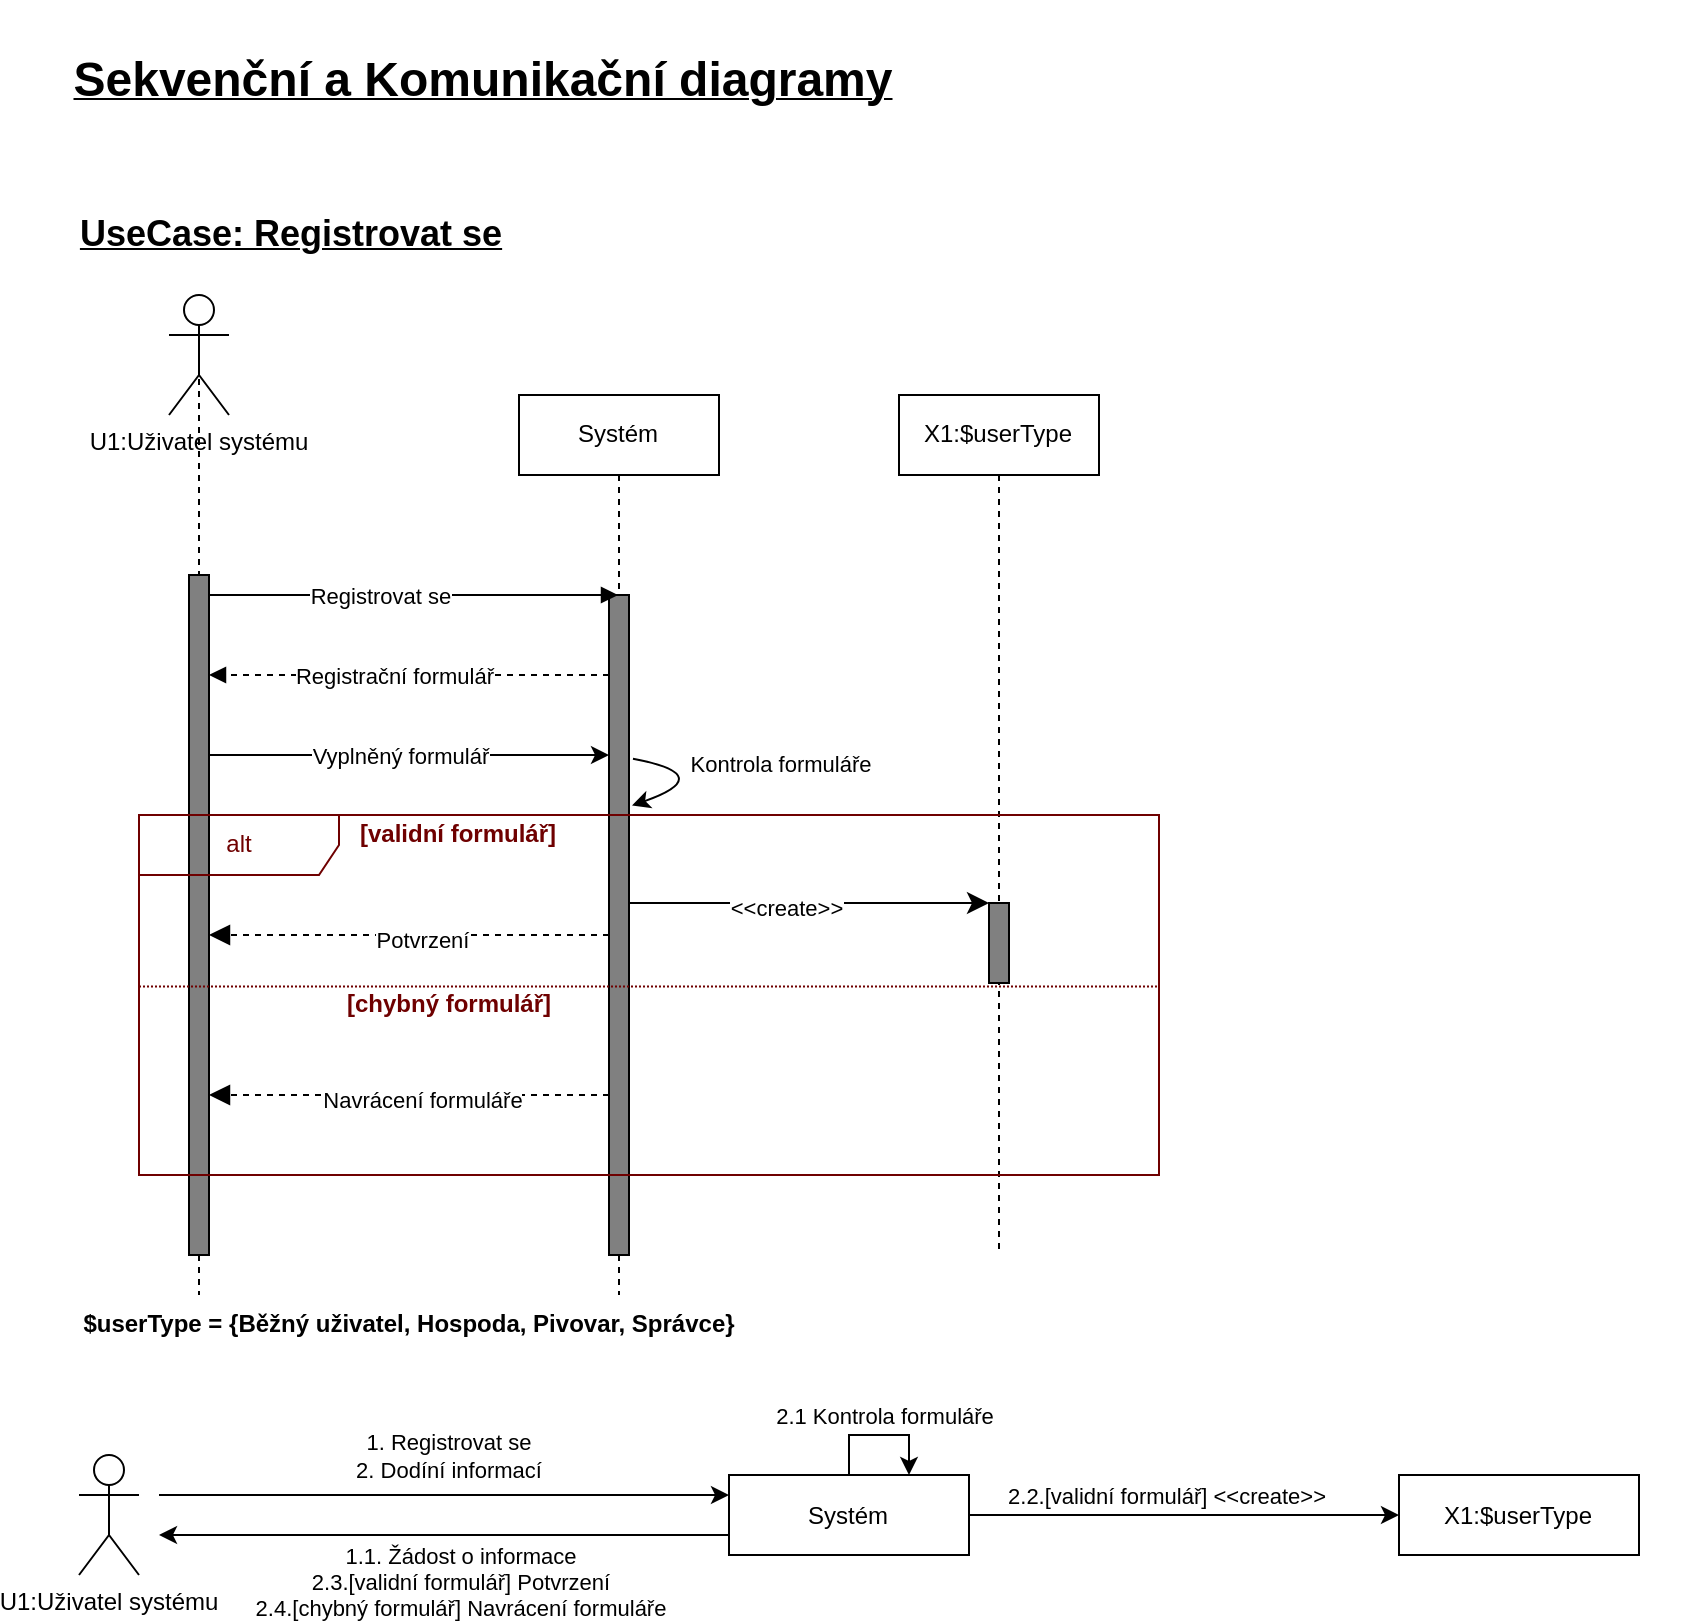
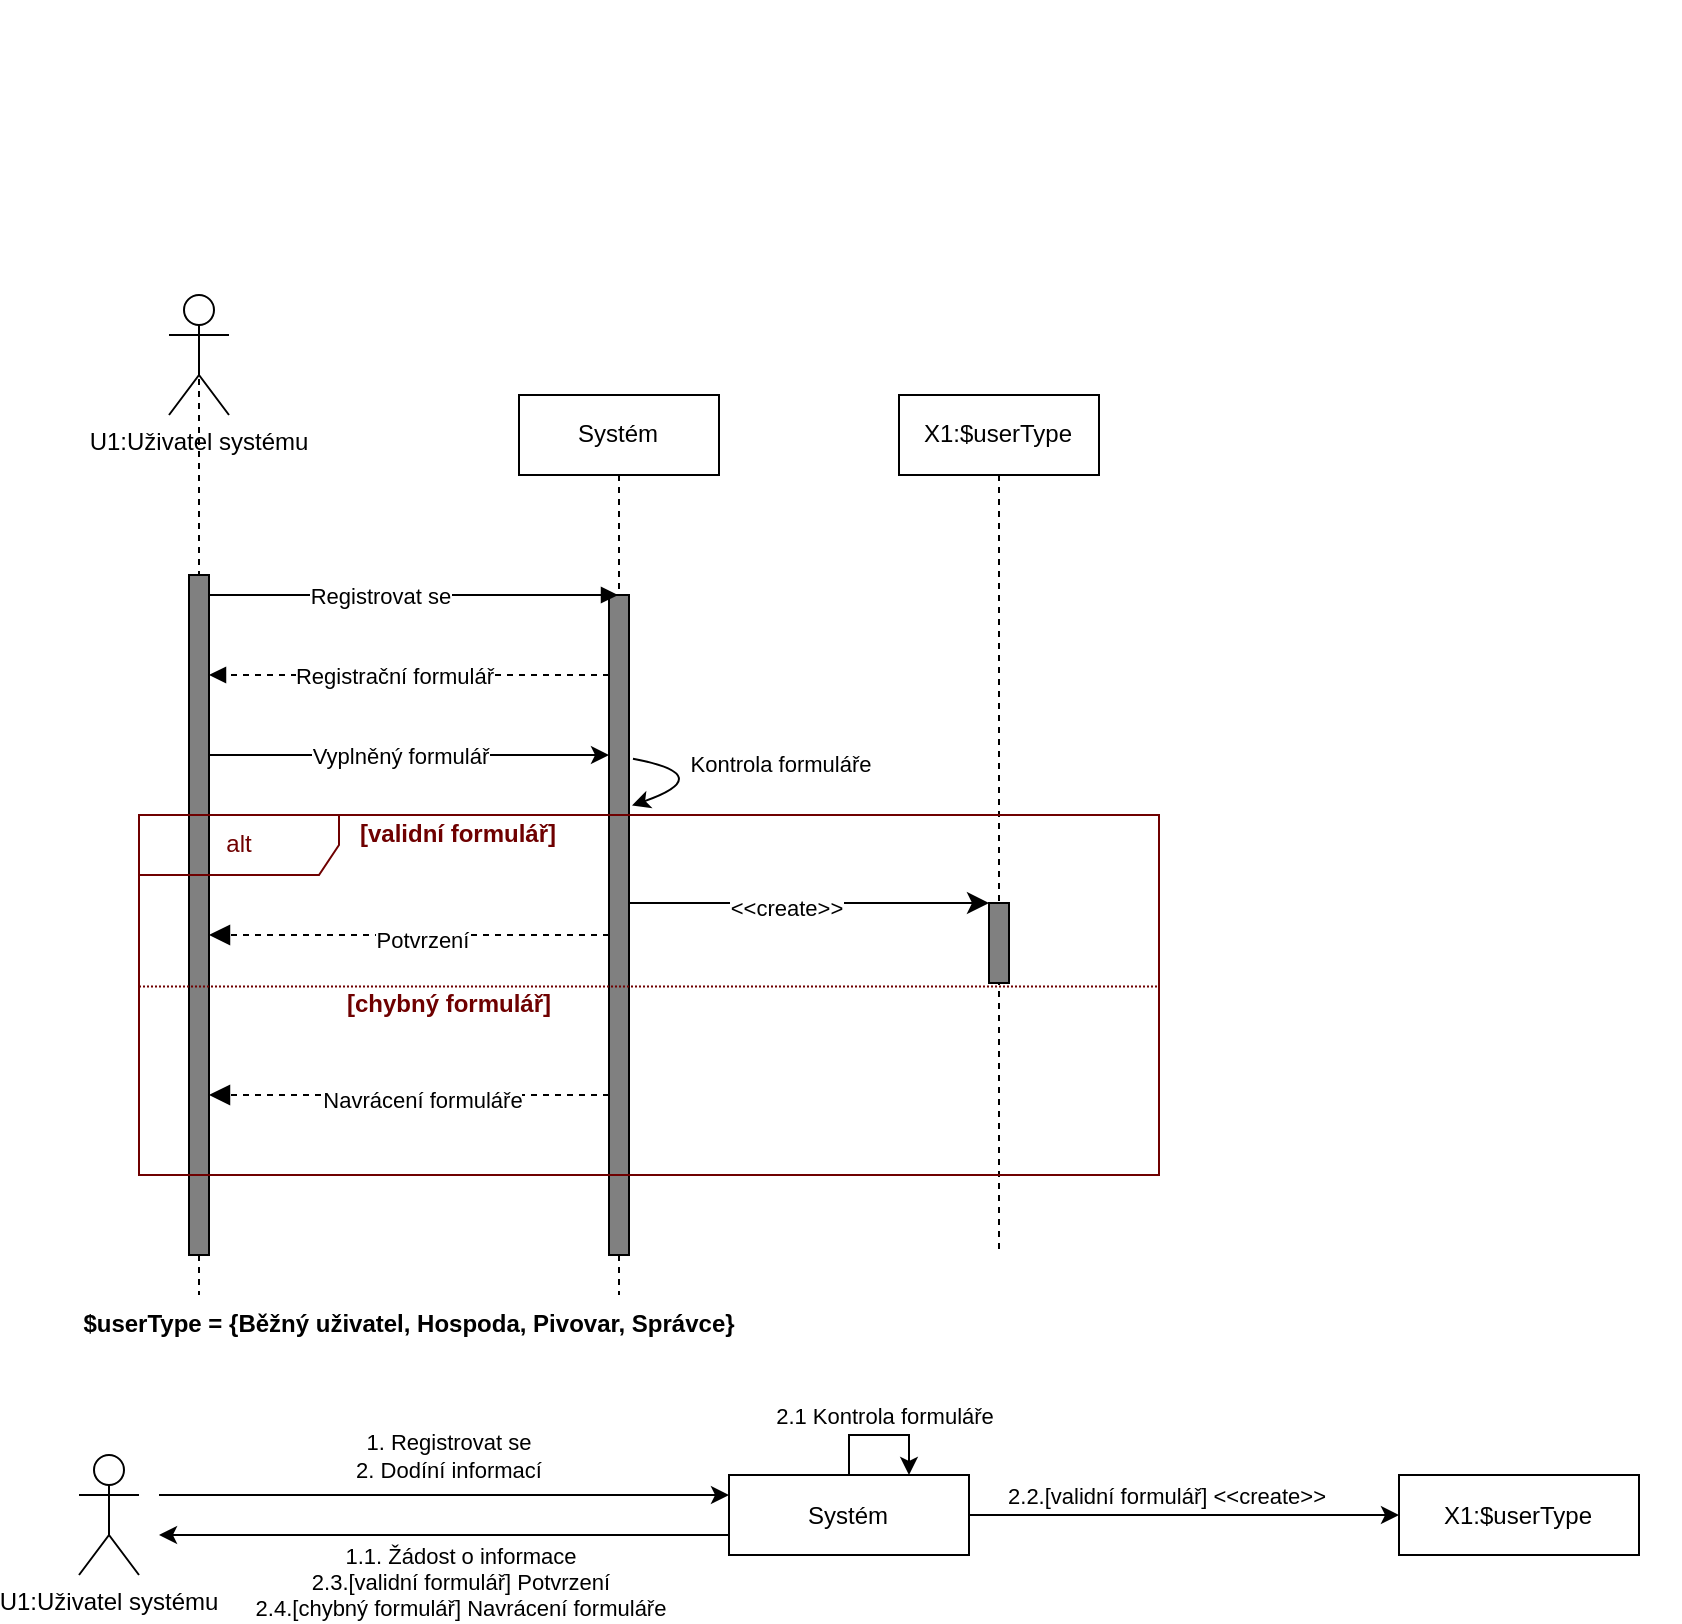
  <mxCell id="0" />
  <mxCell id="1" parent="0" />
  <mxCell id="2" value="Systém" style="shape=umlLifeline;perimeter=lifelinePerimeter;whiteSpace=wrap;html=1;container=1;collapsible=0;recursiveResize=0;outlineConnect=0;" parent="1" vertex="1"><mxGeometry x="255" y="197" width="100" height="450" as="geometry" /></mxCell>
  <mxCell id="3" value="" style="html=1;points=[];perimeter=orthogonalPerimeter;fillColor=#808080;" parent="2" vertex="1"><mxGeometry x="45" y="100" width="10" height="330" as="geometry" /></mxCell>
  <mxCell id="4" style="edgeStyle=none;curved=1;html=1;exitX=1.152;exitY=0.319;exitDx=0;exitDy=0;exitPerimeter=0;fontColor=#FFFFFF;startArrow=classic;startFill=1;endArrow=none;endFill=0;entryX=1.198;entryY=0.248;entryDx=0;entryDy=0;entryPerimeter=0;" parent="2" source="3" target="3" edge="1"><mxGeometry relative="1" as="geometry"><mxPoint x="-80" y="-30.207" as="targetPoint" /><Array as="points"><mxPoint x="100" y="190" /></Array></mxGeometry></mxCell>
  <mxCell id="5" value="&lt;font style=&quot;background-color: rgb(255, 255, 255);&quot; color=&quot;#000000&quot;&gt;Kontrola formuláře&lt;/font&gt;" style="edgeLabel;html=1;align=center;verticalAlign=middle;resizable=0;points=[];fontColor=#FFFFFF;" parent="4" connectable="0" vertex="1"><mxGeometry x="0.734" relative="1" as="geometry"><mxPoint x="62" as="offset" /></mxGeometry></mxCell>
  <mxCell id="6" style="edgeStyle=none;html=1;exitX=0.5;exitY=0.5;exitDx=0;exitDy=0;exitPerimeter=0;dashed=1;dashPattern=8 8;endArrow=none;endFill=0;startArrow=none;" parent="1" edge="1"><mxGeometry relative="1" as="geometry"><mxPoint x="95" y="587" as="targetPoint" /><mxPoint x="95" y="587" as="sourcePoint" /></mxGeometry></mxCell>
  <mxCell id="7" style="edgeStyle=none;html=1;endArrow=classic;endFill=1;" parent="1" source="11" target="3" edge="1"><mxGeometry relative="1" as="geometry"><mxPoint x="225" y="157" as="targetPoint" /><Array as="points"><mxPoint x="205" y="377" /></Array></mxGeometry></mxCell>
  <mxCell id="8" value="Vyplněný formulář" style="edgeLabel;html=1;align=center;verticalAlign=middle;resizable=0;points=[];" parent="7" vertex="1" connectable="0"><mxGeometry x="0.14" y="-1" relative="1" as="geometry"><mxPoint x="-19" y="-1" as="offset" /></mxGeometry></mxCell>
  <mxCell id="9" value="U1:Uživatel systému" style="shape=umlActor;verticalLabelPosition=bottom;verticalAlign=top;html=1;" parent="1" vertex="1"><mxGeometry x="80" y="147" width="30" height="60" as="geometry" /></mxCell>
  <mxCell id="10" value="" style="edgeStyle=none;html=1;exitX=0.5;exitY=0.5;exitDx=0;exitDy=0;exitPerimeter=0;dashed=1;endArrow=none;endFill=0;" parent="1" source="9" target="11" edge="1"><mxGeometry relative="1" as="geometry"><mxPoint x="95" y="457" as="targetPoint" /><mxPoint x="95" y="177" as="sourcePoint" /></mxGeometry></mxCell>
  <mxCell id="11" value="" style="html=1;points=[];perimeter=orthogonalPerimeter;fillColor=#808080;" parent="1" vertex="1"><mxGeometry x="90" y="287" width="10" height="340" as="geometry" /></mxCell>
  <mxCell id="12" value="" style="html=1;verticalAlign=bottom;labelBackgroundColor=none;endArrow=block;endFill=1;" parent="1" source="11" target="2" edge="1"><mxGeometry width="160" relative="1" as="geometry"><mxPoint x="115" y="297" as="sourcePoint" /><mxPoint x="275" y="297" as="targetPoint" /><Array as="points"><mxPoint x="175" y="297" /></Array></mxGeometry></mxCell>
  <mxCell id="13" value="Registrovat se" style="edgeLabel;html=1;align=center;verticalAlign=middle;resizable=0;points=[];" parent="12" vertex="1" connectable="0"><mxGeometry x="-0.167" relative="1" as="geometry"><mxPoint as="offset" /></mxGeometry></mxCell>
  <mxCell id="14" value="" style="html=1;verticalAlign=bottom;labelBackgroundColor=none;endArrow=block;endFill=1;dashed=1;" parent="1" source="3" target="11" edge="1"><mxGeometry width="160" relative="1" as="geometry"><mxPoint x="205" y="507" as="sourcePoint" /><mxPoint x="365" y="507" as="targetPoint" /><Array as="points"><mxPoint x="195" y="337" /></Array></mxGeometry></mxCell>
  <mxCell id="15" value="Registrační formulář" style="edgeLabel;html=1;align=center;verticalAlign=middle;resizable=0;points=[];" parent="14" vertex="1" connectable="0"><mxGeometry x="0.231" y="-1" relative="1" as="geometry"><mxPoint x="15" y="1" as="offset" /></mxGeometry></mxCell>
  <mxCell id="16" value="&lt;span style=&quot;&quot;&gt;X1:$userType&lt;/span&gt;" style="shape=umlLifeline;perimeter=lifelinePerimeter;whiteSpace=wrap;html=1;container=1;collapsible=0;recursiveResize=0;outlineConnect=0;" parent="1" vertex="1"><mxGeometry x="445" y="197" width="100" height="430" as="geometry" /></mxCell>
  <mxCell id="17" value="" style="html=1;points=[];perimeter=orthogonalPerimeter;fillColor=#808080;" parent="16" vertex="1"><mxGeometry x="45" y="254" width="10" height="40" as="geometry" /></mxCell>
  <mxCell id="18" value="" style="endArrow=classic;startArrow=none;endFill=1;startFill=0;endSize=8;html=1;verticalAlign=bottom;labelBackgroundColor=none;" parent="1" edge="1"><mxGeometry width="160" relative="1" as="geometry"><mxPoint x="310" y="451" as="sourcePoint" /><mxPoint x="490" y="451" as="targetPoint" /><Array as="points"><mxPoint x="395" y="451" /></Array></mxGeometry></mxCell>
  <mxCell id="19" value="&amp;lt;&amp;lt;create&amp;gt;&amp;gt;" style="edgeLabel;html=1;align=center;verticalAlign=middle;resizable=0;points=[];" parent="18" vertex="1" connectable="0"><mxGeometry x="-0.128" y="-2" relative="1" as="geometry"><mxPoint as="offset" /></mxGeometry></mxCell>
  <mxCell id="20" value="" style="endArrow=block;startArrow=none;endFill=1;startFill=0;endSize=8;html=1;verticalAlign=bottom;dashed=1;labelBackgroundColor=none;" parent="1" source="3" target="11" edge="1"><mxGeometry width="160" relative="1" as="geometry"><mxPoint x="145" y="557" as="sourcePoint" /><mxPoint x="305" y="557" as="targetPoint" /><Array as="points"><mxPoint x="195" y="467" /></Array></mxGeometry></mxCell>
  <mxCell id="21" value="Potvrzení" style="edgeLabel;html=1;align=center;verticalAlign=middle;resizable=0;points=[];" parent="20" vertex="1" connectable="0"><mxGeometry x="0.134" y="2" relative="1" as="geometry"><mxPoint x="19" as="offset" /></mxGeometry></mxCell>
  <mxCell id="22" value="" style="edgeStyle=none;html=1;dashed=1;endArrow=none;endFill=0;startArrow=none;" parent="1" source="11" edge="1"><mxGeometry relative="1" as="geometry"><mxPoint x="95" y="647" as="targetPoint" /><mxPoint x="95" y="382" as="sourcePoint" /></mxGeometry></mxCell>
  <mxCell id="23" style="edgeStyle=none;html=1;exitX=1;exitY=0.5;exitDx=0;exitDy=0;startArrow=none;startFill=0;endArrow=classic;endFill=1;" parent="1" source="26" target="27" edge="1"><mxGeometry relative="1" as="geometry" /></mxCell>
  <mxCell id="24" value="2.2.[validní formulář] &amp;lt;&amp;lt;create&amp;gt;&amp;gt;" style="edgeLabel;html=1;align=center;verticalAlign=middle;resizable=0;points=[];" parent="23" vertex="1" connectable="0"><mxGeometry x="-0.351" y="-1" relative="1" as="geometry"><mxPoint x="28" y="-11" as="offset" /></mxGeometry></mxCell>
  <mxCell id="25" style="edgeStyle=orthogonalEdgeStyle;rounded=0;orthogonalLoop=1;jettySize=auto;html=1;exitX=0;exitY=0.75;exitDx=0;exitDy=0;" parent="1" source="26" edge="1"><mxGeometry relative="1" as="geometry"><mxPoint x="75" y="767" as="targetPoint" /></mxGeometry></mxCell>
  <mxCell id="26" value="Systém" style="fontStyle=0;" parent="1" vertex="1"><mxGeometry x="360" y="737" width="120" height="40" as="geometry" /></mxCell>
  <mxCell id="27" value="X1:$userType" style="fontStyle=0;" parent="1" vertex="1"><mxGeometry x="695" y="737" width="120" height="40" as="geometry" /></mxCell>
  <mxCell id="28" style="edgeStyle=none;html=1;entryX=0;entryY=0.25;entryDx=0;entryDy=0;" parent="1" target="26" edge="1"><mxGeometry relative="1" as="geometry"><mxPoint x="75" y="747" as="sourcePoint" /><Array as="points" /></mxGeometry></mxCell>
  <mxCell id="29" value="1.1. Žádost o informace&lt;br&gt;2.3.[validní formulář] Potvrzení&lt;br&gt;2.4.[chybný formulář] Navrácení formuláře" style="edgeLabel;html=1;align=center;verticalAlign=middle;resizable=0;points=[];" parent="28" vertex="1" connectable="0"><mxGeometry x="-0.109" y="1" relative="1" as="geometry"><mxPoint x="23" y="44" as="offset" /></mxGeometry></mxCell>
  <mxCell id="30" value="1. Registrovat se&lt;br&gt;2. Dodíní informací" style="edgeLabel;html=1;align=center;verticalAlign=middle;resizable=0;points=[];" parent="28" vertex="1" connectable="0"><mxGeometry x="0.058" relative="1" as="geometry"><mxPoint x="-7" y="-20" as="offset" /></mxGeometry></mxCell>
  <mxCell id="31" value="U1:Uživatel systému" style="shape=umlActor;verticalLabelPosition=bottom;verticalAlign=top;html=1;" parent="1" vertex="1"><mxGeometry x="35" y="727" width="30" height="60" as="geometry" /></mxCell>
  <mxCell id="32" value="" style="endArrow=block;startArrow=none;endFill=1;startFill=0;endSize=8;html=1;verticalAlign=bottom;dashed=1;labelBackgroundColor=none;" parent="1" source="3" target="11" edge="1"><mxGeometry width="160" relative="1" as="geometry"><mxPoint x="310" y="467" as="sourcePoint" /><mxPoint x="110" y="467" as="targetPoint" /><Array as="points"><mxPoint x="195" y="547" /></Array></mxGeometry></mxCell>
  <mxCell id="33" value="Navrácení formuláře" style="edgeLabel;html=1;align=center;verticalAlign=middle;resizable=0;points=[];" parent="32" connectable="0" vertex="1"><mxGeometry x="0.134" y="2" relative="1" as="geometry"><mxPoint x="19" as="offset" /></mxGeometry></mxCell>
  <mxCell id="34" value="&lt;font color=&quot;#6f0000&quot;&gt;alt&lt;/font&gt;" style="shape=umlFrame;tabWidth=110;tabHeight=30;tabPosition=left;html=1;boundedLbl=1;labelInHeader=1;width=100;height=30;fillColor=none;fontColor=#ffffff;strokeColor=#6F0000;swimlaneFillColor=none;" parent="1" vertex="1"><mxGeometry x="65" y="407" width="510" height="180" as="geometry" /></mxCell>
  <mxCell id="35" value="[validní formulář]" style="text;fontStyle=1;fontColor=#6F0000;" parent="34" vertex="1"><mxGeometry width="100" height="20" relative="1" as="geometry"><mxPoint x="109" y="-4" as="offset" /></mxGeometry></mxCell>
  <mxCell id="36" value="" style="line;strokeWidth=1;dashed=1;labelPosition=center;verticalLabelPosition=bottom;align=left;verticalAlign=top;spacingLeft=20;spacingTop=15;dashPattern=1 1;fillColor=#60a917;fontColor=#ffffff;strokeColor=#6F0000;" parent="34" vertex="1"><mxGeometry y="51.43" width="510" height="68.57" as="geometry" /></mxCell>
  <mxCell id="37" value="&lt;b&gt;&lt;font color=&quot;#6f0000&quot;&gt;[chybný formulář]&lt;/font&gt;&lt;/b&gt;" style="text;html=1;align=center;verticalAlign=middle;resizable=0;points=[];autosize=1;strokeColor=none;fillColor=none;" parent="34" vertex="1"><mxGeometry x="89.997" y="80.005" width="130" height="30" as="geometry" /></mxCell>
  <mxCell id="38" style="edgeStyle=orthogonalEdgeStyle;rounded=0;orthogonalLoop=1;jettySize=auto;html=1;exitX=0.5;exitY=0;exitDx=0;exitDy=0;entryX=0.75;entryY=0;entryDx=0;entryDy=0;" parent="1" source="26" target="26" edge="1"><mxGeometry relative="1" as="geometry"><Array as="points"><mxPoint x="445" y="717" /><mxPoint x="475" y="717" /></Array></mxGeometry></mxCell>
  <mxCell id="39" value="2.1 Kontrola formuláře" style="edgeLabel;html=1;align=center;verticalAlign=middle;resizable=0;points=[];" parent="38" vertex="1" connectable="0"><mxGeometry x="0.048" y="1" relative="1" as="geometry"><mxPoint y="-9" as="offset" /></mxGeometry></mxCell>
- <mxCell id="40" value="&lt;font color=&quot;#000000&quot; style=&quot;font-size: 18px;&quot;&gt;UseCase: Registrovat se&lt;/font&gt;" style="text;html=1;align=center;verticalAlign=middle;resizable=0;points=[];autosize=1;strokeColor=none;fillColor=none;fontStyle=5" parent="1" vertex="1"><mxGeometry x="21" y="97" width="240" height="40" as="geometry" /></mxCell>
  <mxCell id="41" value="&lt;b&gt;$userType = {Běžný uživatel, Hospoda, Pivovar, Správce}&lt;/b&gt;" style="text;html=1;align=center;verticalAlign=middle;resizable=0;points=[];autosize=1;strokeColor=none;fillColor=none;" parent="1" vertex="1"><mxGeometry x="20" y="647" width="360" height="30" as="geometry" /></mxCell>
- <mxCell id="42" value="&lt;b&gt;&lt;u&gt;&lt;font style=&quot;font-size: 24px;&quot;&gt;Sekvenční a Komunikační diagramy&lt;/font&gt;&lt;/u&gt;&lt;/b&gt;" style="text;html=1;align=center;verticalAlign=middle;resizable=0;points=[];autosize=1;strokeColor=none;fillColor=none;" parent="1" vertex="1"><mxGeometry x="22" y="20" width="430" height="40" as="geometry" /></mxCell>
